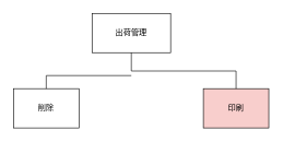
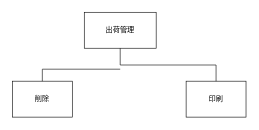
  <mxCell id="0" />
  <mxCell id="1" parent="0" />
  <mxCell id="2" value="出荷管理" style="whiteSpace=wrap;html=1;align=center;treeFolding=1;treeMoving=1;container=1;recursiveResize=0;" parent="1" vertex="1"><mxGeometry x="140" y="20" width="120" height="60" as="geometry" /></mxCell>
- <mxCell id="3" value="印刷" style="whiteSpace=wrap;html=1;align=center;verticalAlign=middle;container=1;recursiveResize=0;treeFolding=1;treeMoving=1;fillColor=#f8cecc;" parent="1" vertex="1"><mxGeometry x="310" y="135" width="100" height="60" as="geometry" /></mxCell>
+ <mxCell id="3" value="印刷" style="whiteSpace=wrap;html=1;align=center;verticalAlign=middle;container=1;recursiveResize=0;treeFolding=1;treeMoving=1;" parent="1" vertex="1"><mxGeometry x="310" y="135" width="100" height="60" as="geometry" /></mxCell>
  <mxCell id="4" value="" style="edgeStyle=elbowEdgeStyle;elbow=vertical;startArrow=none;endArrow=none;rounded=0;exitX=0.5;exitY=1;exitDx=0;exitDy=0;" parent="1" source="2" target="3" edge="1"><mxGeometry relative="1" as="geometry"><mxPoint x="-10" y="95" as="sourcePoint" /></mxGeometry></mxCell>
  <mxCell id="5" value="削除" style="whiteSpace=wrap;html=1;align=center;verticalAlign=middle;container=1;recursiveResize=0;treeFolding=1;treeMoving=1;" parent="1" vertex="1"><mxGeometry x="20" y="135" width="100" height="60" as="geometry" /></mxCell>
  <mxCell id="6" value="" style="edgeStyle=elbowEdgeStyle;elbow=vertical;startArrow=none;endArrow=none;rounded=0;" parent="1" target="5" edge="1"><mxGeometry relative="1" as="geometry"><mxPoint x="200" y="115" as="sourcePoint" /><Array as="points"><mxPoint x="140" y="115" /></Array></mxGeometry></mxCell>
